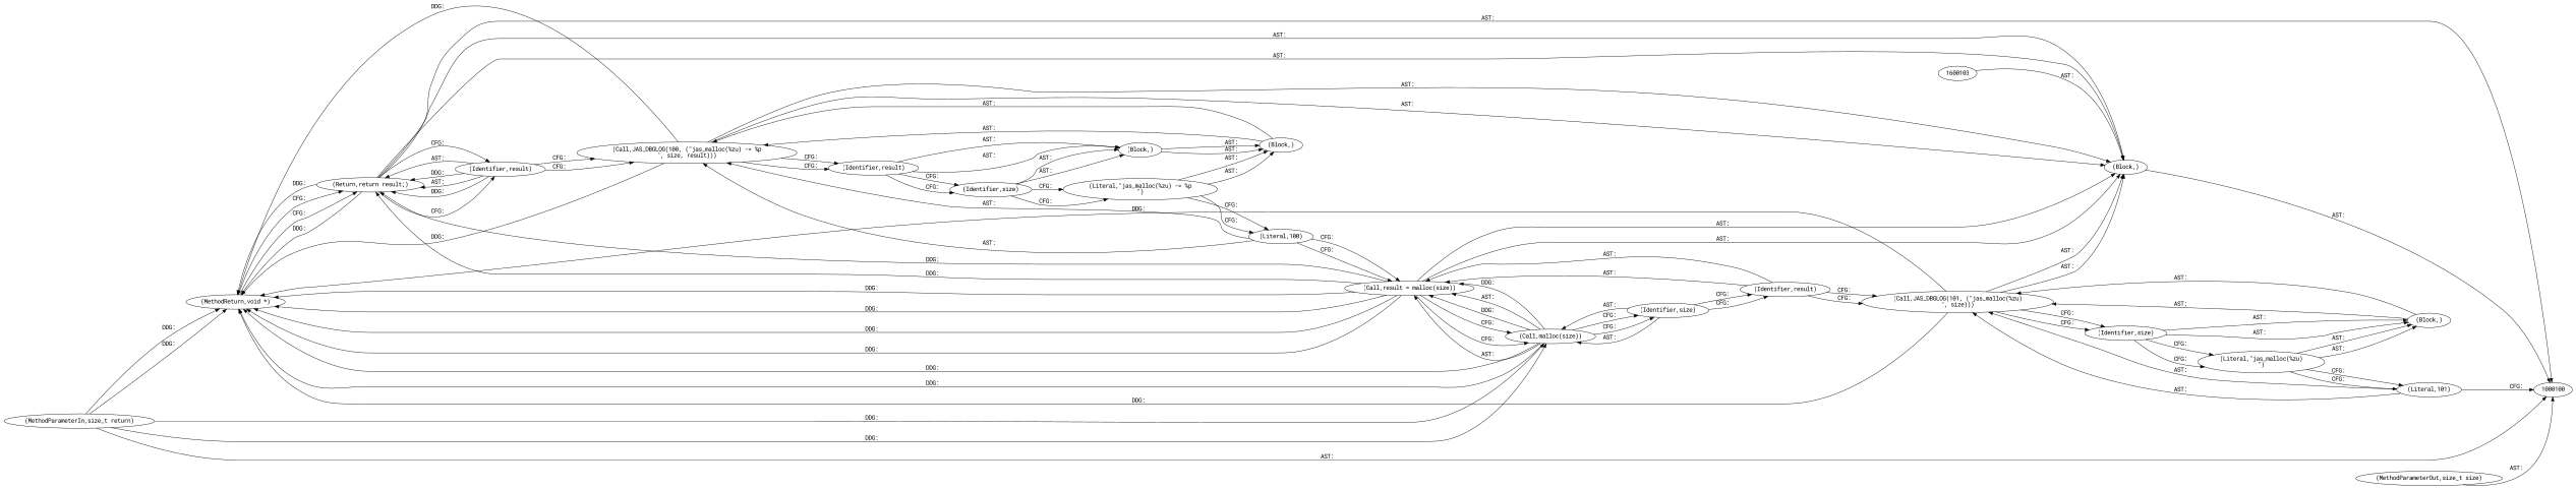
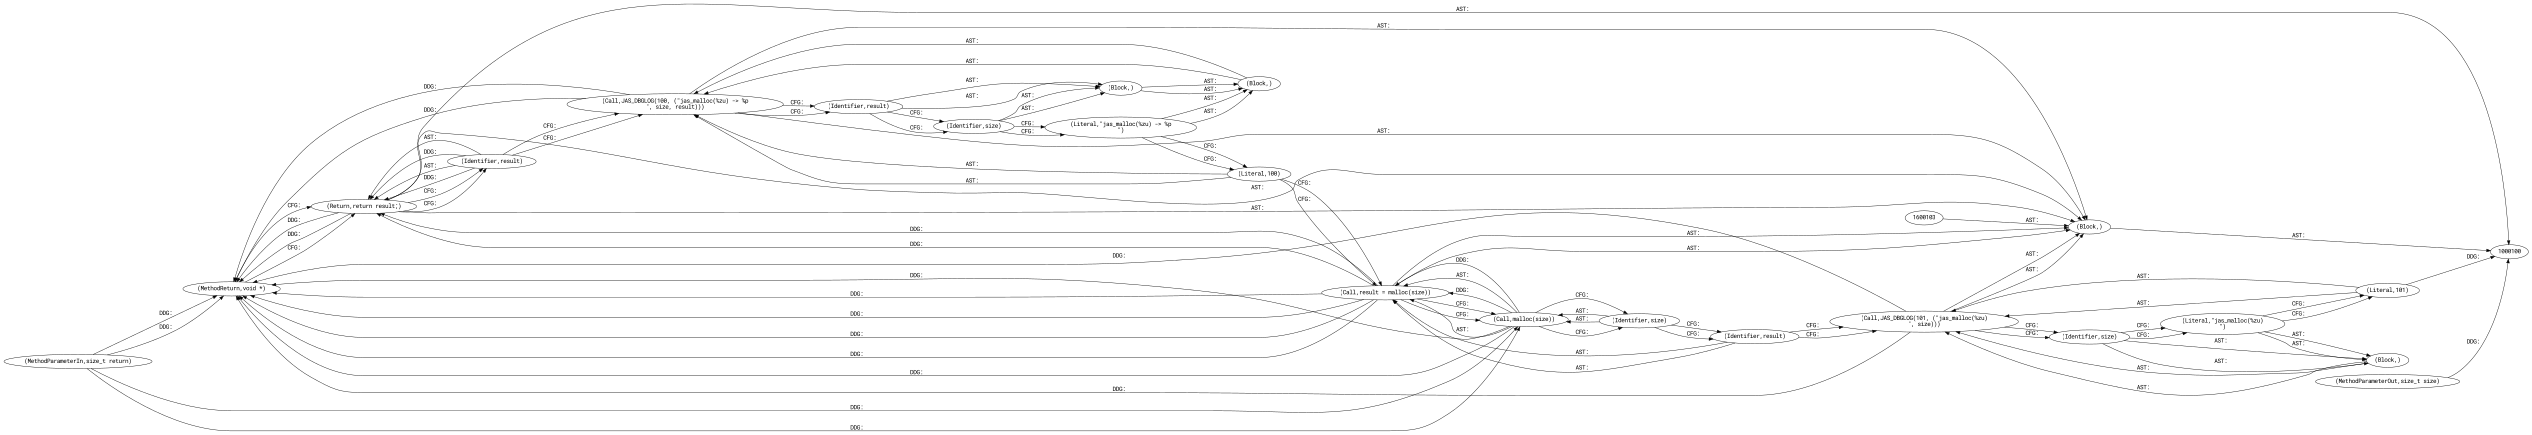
  digraph {
    fontname="Roboto Mono"
    rankdir=LR
    node [fontname="Roboto Mono"]
    edge [fontname="Roboto Mono"]
    n1 [label="(MethodReturn,void *)"]
    n2 [label="(Return,return result;)"]
    1000100
    n4 [label="(Block,)"]
    n5 [label="(Identifier,result)"]
    n6 [label="(MethodParameterIn,size_t return)"]
    n7 [label="(Call,malloc(size))"]
    n8 [label="(Identifier,size)"]
    n9 [label="(Call,result = malloc(size))"]
    n10 [label="(MethodParameterOut,size_t size)"]
    n11 [label="(Call,JAS_DBGLOG(101, (\"jas_malloc(%zu)\n\", size)))"]
    n12 [label="(Identifier,size)"]
    n13 [label="(Block,)"]
    n14 [label="(Literal,\"jas_malloc(%zu)\n\")"]
    n15 [label="(Literal,101)"]
    n16 [label="(Identifier,result)"]
    n17 [label="(Literal,100)"]
    n18 [label="(Call,JAS_DBGLOG(100, (\"jas_malloc(%zu) -> %p\n\", size, result)))"]
    n19 [label="(Identifier,result)"]
    n20 [label="(Block,)"]
    n21 [label="(Literal,\"jas_malloc(%zu) -> %p\n\")"]
    n22 [label="(Block,)"]
    n23 [label="(Identifier,size)"]
    n24 [label=1600103]
    n1 -> n2 [label="CFG: "]
    n1 -> n2 [label="CFG: "]
    n2 -> n1 [label="DDG: "]
    n2 -> n1 [label="DDG: "]
    n2 -> 1000100 [label="AST: "]
    n2 -> n4 [label="AST: "]
    n2 -> n4 [label="AST: "]
    n2 -> n5 [label="CFG: "]
    n2 -> n5 [label="CFG: "]
    n4 -> 1000100 [label="AST: "]
    n5 -> n2 [label="AST: "]
    n5 -> n2 [label="DDG: "]
    n5 -> n2 [label="AST: "]
    n5 -> n2 [label="DDG: "]
    n5 -> n18 [label="CFG: "]
    n5 -> n18 [label="CFG: "]
    n6 -> n1 [label="DDG: "]
    n6 -> n1 [label="DDG: "]
-   n6 -> 1000100 [label="AST: "]
    n6 -> n7 [label="DDG: "]
    n6 -> n7 [label="DDG: "]
    n7 -> n1 [label="DDG: "]
    n7 -> n1 [label="DDG: "]
    n7 -> n8 [label="CFG: "]
    n7 -> n8 [label="CFG: "]
    n7 -> n9 [label="AST: "]
    n7 -> n9 [label="DDG: "]
    n7 -> n9 [label="AST: "]
    n7 -> n9 [label="DDG: "]
    n8 -> n7 [label="AST: "]
    n8 -> n7 [label="AST: "]
    n8 -> n16 [label="CFG: "]
    n8 -> n16 [label="CFG: "]
    n9 -> n1 [label="DDG: "]
    n9 -> n1 [label="DDG: "]
    n9 -> n1 [label="DDG: "]
    n9 -> n1 [label="DDG: "]
    n9 -> n2 [label="DDG: "]
    n9 -> n2 [label="DDG: "]
    n9 -> n4 [label="AST: "]
    n9 -> n4 [label="AST: "]
    n9 -> n7 [label="CFG: "]
    n9 -> n7 [label="CFG: "]
-   n10 -> 1000100 [label="AST: "]
+   n10 -> 1000100 [label="DDG: "]
    n11 -> n1 [label="DDG: "]
    n11 -> n1 [label="DDG: "]
    n11 -> n4 [label="AST: "]
    n11 -> n4 [label="AST: "]
    n11 -> n12 [label="CFG: "]
    n11 -> n12 [label="CFG: "]
    n12 -> n13 [label="AST: "]
    n12 -> n13 [label="AST: "]
    n12 -> n14 [label="CFG: "]
    n12 -> n14 [label="CFG: "]
    n13 -> n11 [label="AST: "]
    n13 -> n11 [label="AST: "]
    n14 -> n13 [label="AST: "]
    n14 -> n13 [label="AST: "]
    n14 -> n15 [label="CFG: "]
    n14 -> n15 [label="CFG: "]
-   n15 -> 1000100 [label="CFG: "]
+   n15 -> 1000100 [label="DDG: "]
    n15 -> n11 [label="AST: "]
    n15 -> n11 [label="AST: "]
    n16 -> n9 [label="AST: "]
    n16 -> n9 [label="AST: "]
    n16 -> n11 [label="CFG: "]
    n16 -> n11 [label="CFG: "]
    n17 -> n9 [label="CFG: "]
    n17 -> n9 [label="CFG: "]
    n17 -> n18 [label="AST: "]
    n17 -> n18 [label="AST: "]
    n18 -> n1 [label="DDG: "]
    n18 -> n1 [label="DDG: "]
    n18 -> n4 [label="AST: "]
    n18 -> n4 [label="AST: "]
    n18 -> n19 [label="CFG: "]
    n18 -> n19 [label="CFG: "]
    n19 -> n22 [label="AST: "]
    n19 -> n22 [label="AST: "]
    n19 -> n23 [label="CFG: "]
    n19 -> n23 [label="CFG: "]
    n20 -> n18 [label="AST: "]
    n20 -> n18 [label="AST: "]
    n21 -> n17 [label="CFG: "]
    n21 -> n17 [label="CFG: "]
    n21 -> n20 [label="AST: "]
    n21 -> n20 [label="AST: "]
    n22 -> n20 [label="AST: "]
    n22 -> n20 [label="AST: "]
    n23 -> n21 [label="CFG: "]
    n23 -> n21 [label="CFG: "]
    n23 -> n22 [label="AST: "]
    n23 -> n22 [label="AST: "]
    n24 -> n4 [label="AST: "]
  }
